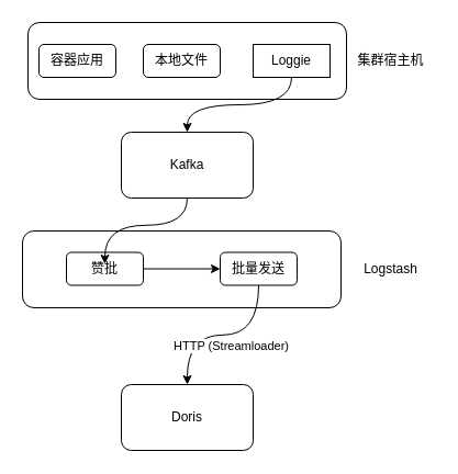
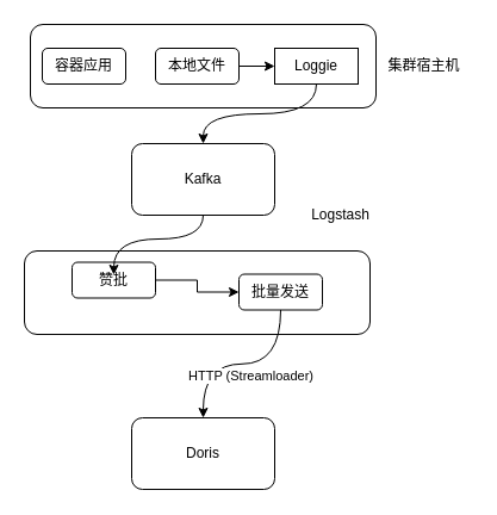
  <mxCell id="0" />
  <mxCell id="1" parent="0" />
  <mxCell id="2" value="" style="rounded=1;whiteSpace=wrap;html=1;" vertex="1" parent="1"><mxGeometry x="20" y="210" width="290" height="70" as="geometry" /></mxCell>
  <mxCell id="3" value="" style="rounded=1;whiteSpace=wrap;html=1;" vertex="1" parent="1"><mxGeometry x="25" y="20" width="290" height="70" as="geometry" /></mxCell>
  <mxCell id="4" value="Kafka" style="rounded=1;whiteSpace=wrap;html=1;" vertex="1" parent="1"><mxGeometry x="110" y="120" width="120" height="60" as="geometry" /></mxCell>
  <mxCell id="5" value="容器应用" style="rounded=1;whiteSpace=wrap;html=1;" vertex="1" parent="1"><mxGeometry x="35" y="40" width="70" height="30" as="geometry" /></mxCell>
+ <mxCell id="6" style="edgeStyle=orthogonalEdgeStyle;rounded=0;orthogonalLoop=1;jettySize=auto;html=1;entryX=0;entryY=0.5;entryDx=0;entryDy=0;" edge="1" parent="1" source="7" target="9"><mxGeometry relative="1" as="geometry" /></mxCell>
  <mxCell id="7" value="本地文件" style="rounded=1;whiteSpace=wrap;html=1;" vertex="1" parent="1"><mxGeometry x="130" y="40" width="70" height="30" as="geometry" /></mxCell>
  <mxCell id="8" style="edgeStyle=orthogonalEdgeStyle;rounded=0;orthogonalLoop=1;jettySize=auto;html=1;curved=1;" edge="1" parent="1" source="9" target="4"><mxGeometry relative="1" as="geometry" /></mxCell>
  <mxCell id="9" value="Loggie" style="whiteSpace=wrap;html=1;rounded=0;" vertex="1" parent="1"><mxGeometry x="230" y="40" width="70" height="30" as="geometry" /></mxCell>
  <mxCell id="10" value="Doris" style="rounded=1;whiteSpace=wrap;html=1;" vertex="1" parent="1"><mxGeometry x="110" y="350" width="120" height="60" as="geometry" /></mxCell>
  <mxCell id="11" style="edgeStyle=orthogonalEdgeStyle;rounded=0;orthogonalLoop=1;jettySize=auto;html=1;" edge="1" parent="1" source="12" target="15"><mxGeometry relative="1" as="geometry" /></mxCell>
- <mxCell id="12" value="赞批" style="rounded=1;whiteSpace=wrap;html=1;" vertex="1" parent="1"><mxGeometry x="60" y="229.5" width="70" height="30" as="geometry" /></mxCell>
+ <mxCell id="12" value="赞批" style="rounded=1;whiteSpace=wrap;html=1;" vertex="1" parent="1"><mxGeometry x="60" y="219.5" width="70" height="30" as="geometry" /></mxCell>
  <mxCell id="13" style="edgeStyle=orthogonalEdgeStyle;rounded=0;orthogonalLoop=1;jettySize=auto;html=1;curved=1;" edge="1" parent="1" source="15" target="10"><mxGeometry relative="1" as="geometry" /></mxCell>
  <mxCell id="14" value="HTTP (Streaml&lt;span style=&quot;background-color: light-dark(#ffffff, var(--ge-dark-color, #121212)); color: light-dark(rgb(0, 0, 0), rgb(255, 255, 255));&quot;&gt;oader)&lt;/span&gt;" style="edgeLabel;html=1;align=center;verticalAlign=middle;resizable=0;points=[];" vertex="1" connectable="0" parent="13"><mxGeometry x="-0.089" y="-2" relative="1" as="geometry"><mxPoint y="12" as="offset" /></mxGeometry></mxCell>
  <mxCell id="15" value="批量发送" style="rounded=1;whiteSpace=wrap;html=1;" vertex="1" parent="1"><mxGeometry x="200" y="229.5" width="70" height="30" as="geometry" /></mxCell>
  <mxCell id="16" value="集群宿主机" style="text;html=1;align=center;verticalAlign=middle;resizable=0;points=[];autosize=1;strokeColor=none;fillColor=none;" vertex="1" parent="1"><mxGeometry x="315" y="40" width="80" height="30" as="geometry" /></mxCell>
- <mxCell id="17" value="Logstash" style="text;html=1;align=center;verticalAlign=middle;resizable=0;points=[];autosize=1;strokeColor=none;fillColor=none;" vertex="1" parent="1"><mxGeometry x="320" y="229.5" width="70" height="30" as="geometry" /></mxCell>
+ <mxCell id="17" value="Logstash" style="text;html=1;align=center;verticalAlign=middle;resizable=0;points=[];autosize=1;strokeColor=none;fillColor=none;" vertex="1" parent="1"><mxGeometry x="250" y="164.5" width="70" height="30" as="geometry" /></mxCell>
  <mxCell id="18" style="edgeStyle=orthogonalEdgeStyle;rounded=0;orthogonalLoop=1;jettySize=auto;html=1;entryX=0.5;entryY=0.35;entryDx=0;entryDy=0;entryPerimeter=0;curved=1;" edge="1" parent="1" source="4" target="12"><mxGeometry relative="1" as="geometry" /></mxCell>
